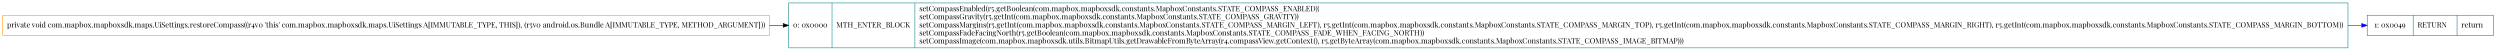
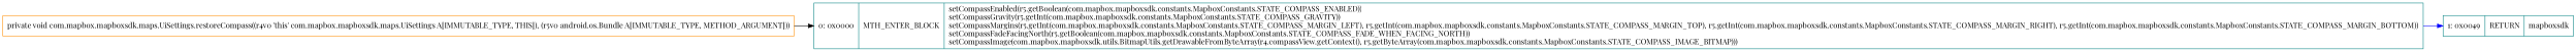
  digraph {
    rankdir=LR
    fontname="Playfair Display"
    node [shape=record color=teal fontname="Playfair Display"]
    edge [fontname="Playfair Display"]
    n1 [label="{0\:\ 0x0000|MTH_ENTER_BLOCK\l|setCompassEnabled(r5.getBoolean(com.mapbox.mapboxsdk.constants.MapboxConstants.STATE_COMPASS_ENABLED))\lsetCompassGravity(r5.getInt(com.mapbox.mapboxsdk.constants.MapboxConstants.STATE_COMPASS_GRAVITY))\lsetCompassMargins(r5.getInt(com.mapbox.mapboxsdk.constants.MapboxConstants.STATE_COMPASS_MARGIN_LEFT), r5.getInt(com.mapbox.mapboxsdk.constants.MapboxConstants.STATE_COMPASS_MARGIN_TOP), r5.getInt(com.mapbox.mapboxsdk.constants.MapboxConstants.STATE_COMPASS_MARGIN_RIGHT), r5.getInt(com.mapbox.mapboxsdk.constants.MapboxConstants.STATE_COMPASS_MARGIN_BOTTOM))\lsetCompassFadeFacingNorth(r5.getBoolean(com.mapbox.mapboxsdk.constants.MapboxConstants.STATE_COMPASS_FADE_WHEN_FACING_NORTH))\lsetCompassImage(com.mapbox.mapboxsdk.utils.BitmapUtils.getDrawableFromByteArray(r4.compassView.getContext(), r5.getByteArray(com.mapbox.mapboxsdk.constants.MapboxConstants.STATE_COMPASS_IMAGE_BITMAP)))\l}"]
-   n2 [label="{1\:\ 0x0049|RETURN\l|return\l}"]
+   n2 [label="{1\:\ 0x0049|RETURN\l|mapboxsdk\l}"]
    n3 [label="{private void com.mapbox.mapboxsdk.maps.UiSettings.restoreCompass((r4v0 'this' com.mapbox.mapboxsdk.maps.UiSettings A[IMMUTABLE_TYPE, THIS]), (r5v0 android.os.Bundle A[IMMUTABLE_TYPE, METHOD_ARGUMENT])) }" color=darkorange]
    n1 -> n2 [color=blue]
    n3 -> n1 [color=black]
  }
